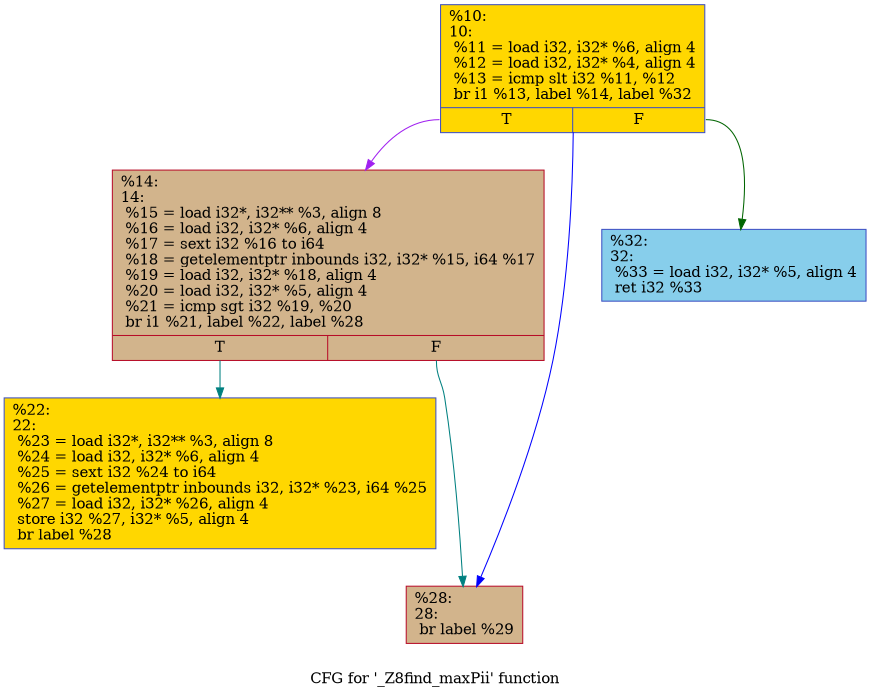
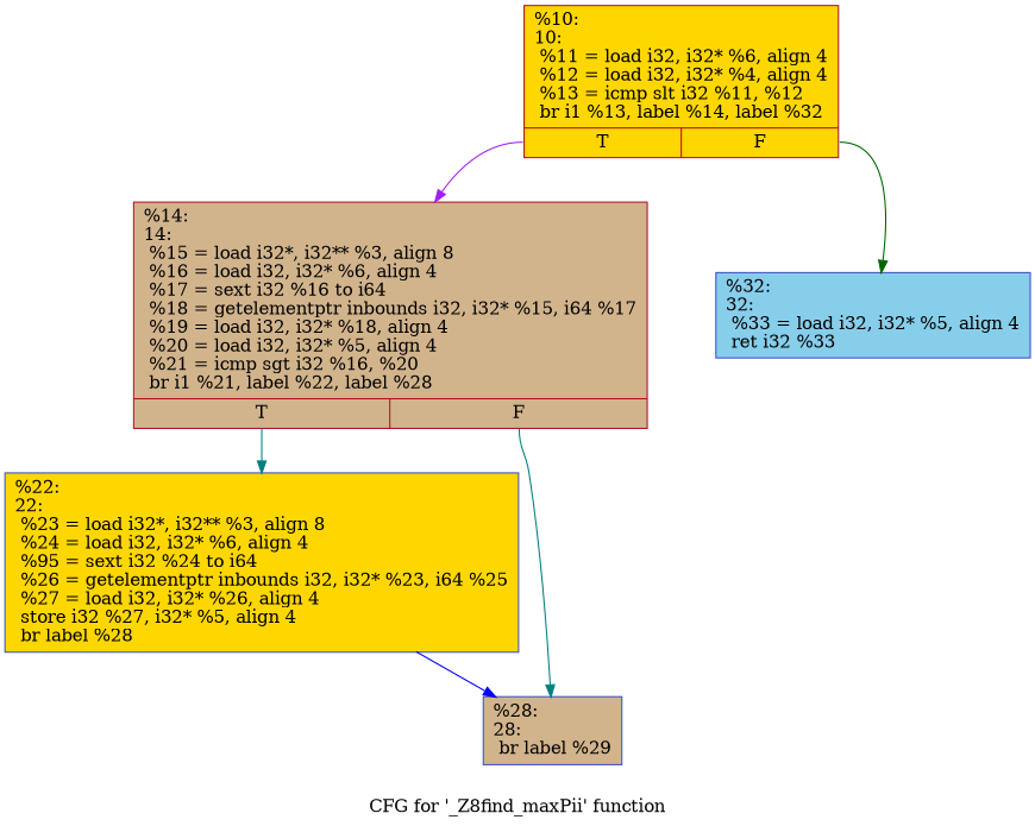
  digraph {
    label="CFG for '_Z8find_maxPii' function"
    node [color="#b70d28ff" fillcolor=gold shape=record style=filled]
    edge [color=teal tailport=s0]
-   n1 [color="#3d50c3ff" label="{%10:\l10:                                               \l  %11 = load i32, i32* %6, align 4\l  %12 = load i32, i32* %4, align 4\l  %13 = icmp slt i32 %11, %12\l  br i1 %13, label %14, label %32\l|{<s0>T|<s1>F}}"]
-   n2 [fillcolor=tan label="{%14:\l14:                                               \l  %15 = load i32*, i32** %3, align 8\l  %16 = load i32, i32* %6, align 4\l  %17 = sext i32 %16 to i64\l  %18 = getelementptr inbounds i32, i32* %15, i64 %17\l  %19 = load i32, i32* %18, align 4\l  %20 = load i32, i32* %5, align 4\l  %21 = icmp sgt i32 %19, %20\l  br i1 %21, label %22, label %28\l|{<s0>T|<s1>F}}"]
+   n1 [label="{%10:\l10:                                               \l  %11 = load i32, i32* %6, align 4\l  %12 = load i32, i32* %4, align 4\l  %13 = icmp slt i32 %11, %12\l  br i1 %13, label %14, label %32\l|{<s0>T|<s1>F}}"]
+   n2 [fillcolor=tan label="{%14:\l14:                                               \l  %15 = load i32*, i32** %3, align 8\l  %16 = load i32, i32* %6, align 4\l  %17 = sext i32 %16 to i64\l  %18 = getelementptr inbounds i32, i32* %15, i64 %17\l  %19 = load i32, i32* %18, align 4\l  %20 = load i32, i32* %5, align 4\l  %21 = icmp sgt i32 %16, %20\l  br i1 %21, label %22, label %28\l|{<s0>T|<s1>F}}"]
    n3 [color="#3d50c3ff" fillcolor=skyblue label="{%32:\l32:                                               \l  %33 = load i32, i32* %5, align 4\l  ret i32 %33\l}"]
-   n4 [color="#3d50c3ff" label="{%22:\l22:                                               \l  %23 = load i32*, i32** %3, align 8\l  %24 = load i32, i32* %6, align 4\l  %25 = sext i32 %24 to i64\l  %26 = getelementptr inbounds i32, i32* %23, i64 %25\l  %27 = load i32, i32* %26, align 4\l  store i32 %27, i32* %5, align 4\l  br label %28\l}"]
-   n5 [fillcolor=tan label="{%28:\l28:                                               \l  br label %29\l}"]
+   n4 [color="#3d50c3ff" label="{%22:\l22:                                               \l  %23 = load i32*, i32** %3, align 8\l  %24 = load i32, i32* %6, align 4\l  %95 = sext i32 %24 to i64\l  %26 = getelementptr inbounds i32, i32* %23, i64 %25\l  %27 = load i32, i32* %26, align 4\l  store i32 %27, i32* %5, align 4\l  br label %28\l}"]
+   n5 [color="#3d50c3ff" fillcolor=tan label="{%28:\l28:                                               \l  br label %29\l}"]
    n1 -> n2 [color=purple]
    n1 -> n3 [color=darkgreen tailport=s1]
    n2 -> n4
    n2 -> n5 [tailport=s1]
-   n1 -> n5 [color=blue tailport=""]
+   n4 -> n5 [color=blue tailport=""]
  }
